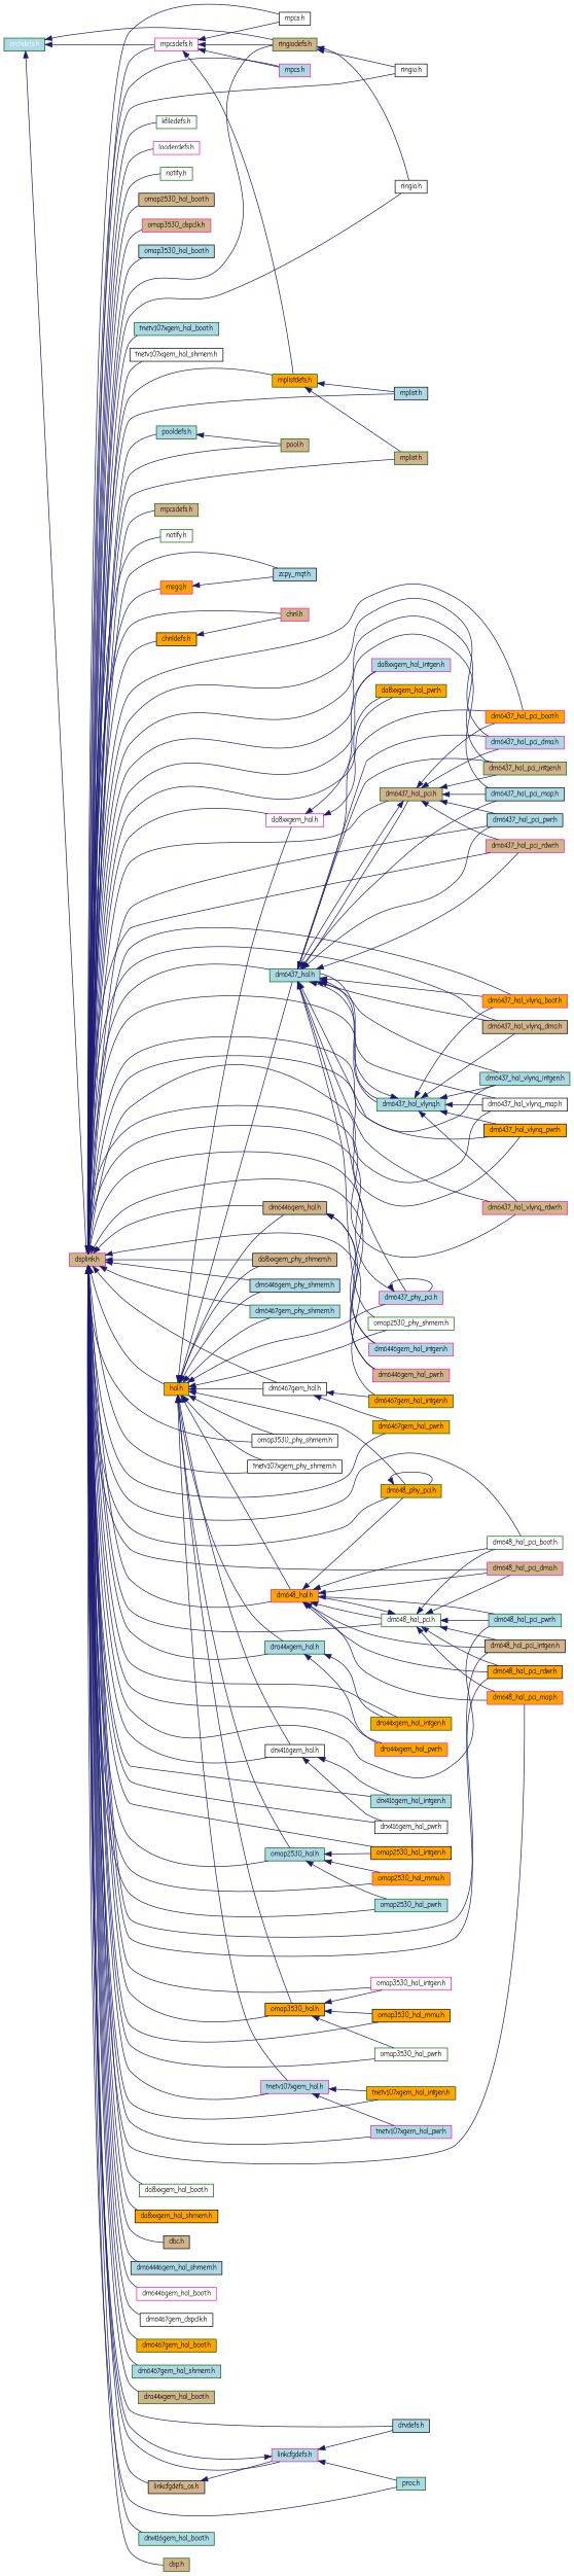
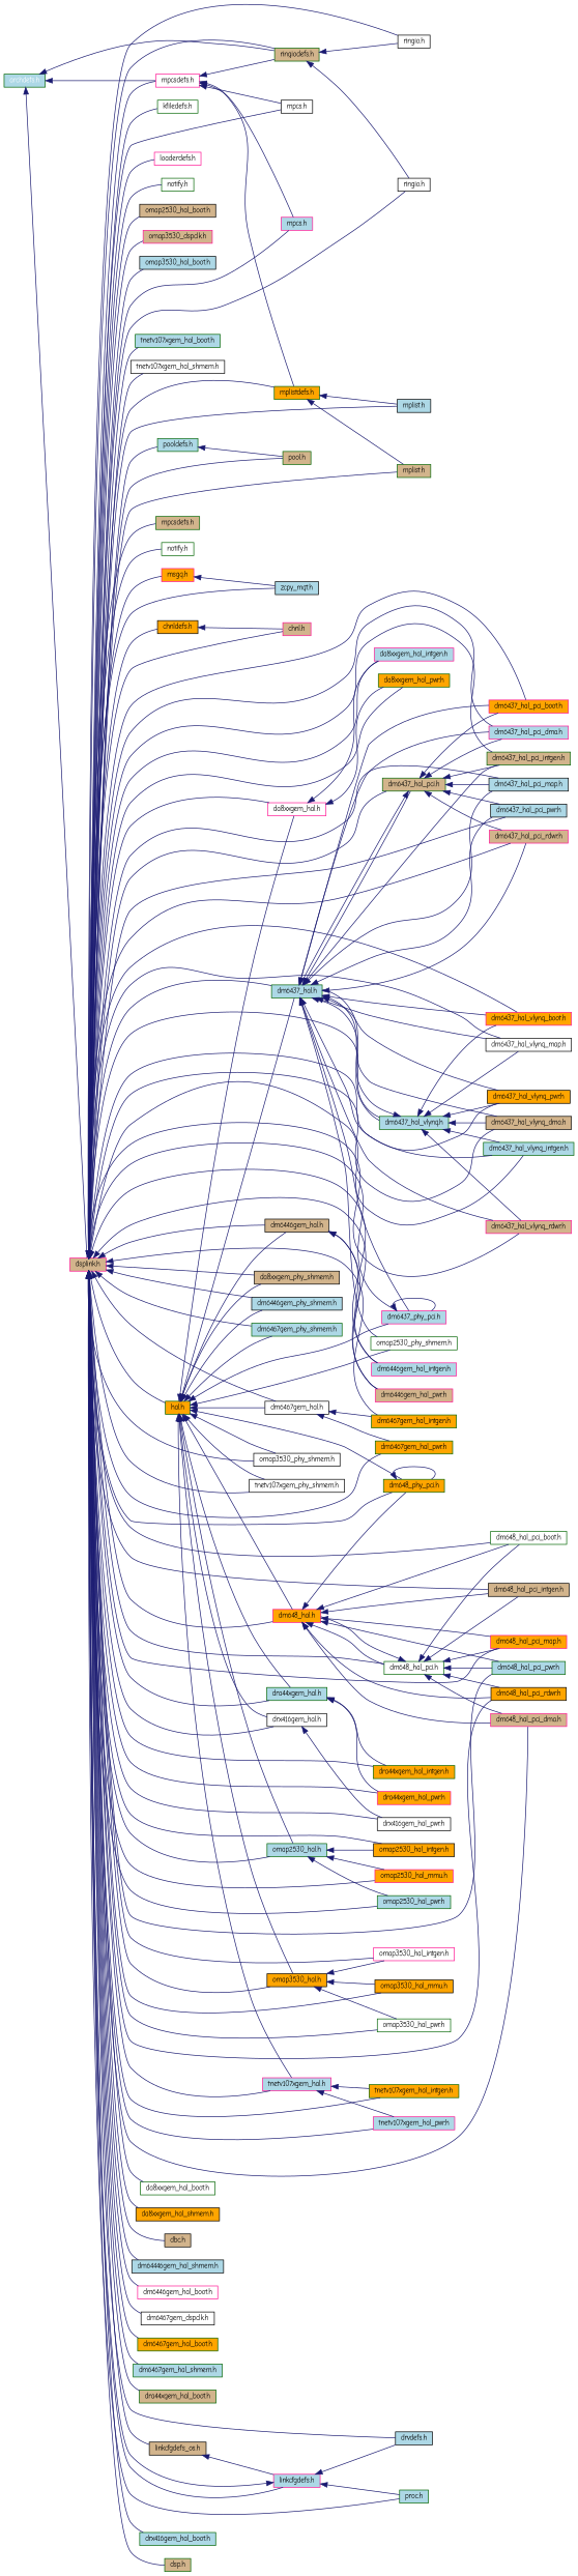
  digraph {
    fontname="Comic Neue"
    rankdir=LR
    node [color=darkgreen fillcolor=lightblue fontname="Comic Neue" fontsize=10 shape=record style=filled]
    edge [color=midnightblue dir=back fontname="Comic Neue" fontsize=10 labelfontname=Helvetica labelfontsize=10 style=solid]
    n1 [fontcolor=white height=0.2 label="archdefs.h" width=0.4]
    n2 [color=deeppink fillcolor=tan height=0.2 label="dsplink.h" width=0.4]
    n3 [color=deeppink fillcolor=white height=0.2 label="mpcsdefs.h" width=0.4]
    n4 [fillcolor=tan height=0.2 label="ringiodefs.h" width=0.4]
    n5 [color=black fillcolor=white height=0.2 label="mpcs.h" width=0.4]
    n6 [fillcolor=tan height=0.2 label="mpcsdefs.h" width=0.4]
    n7 [color=black height=0.2 label="mplist.h" width=0.4]
    n8 [fillcolor=white height=0.2 label="notify.h" width=0.4]
    n9 [color=black fillcolor=white height=0.2 label="ringio.h" width=0.4]
    n10 [color=black height=0.2 label="zcpy_mqt.h" width=0.4]
    n11 [color=deeppink fillcolor=tan height=0.2 label="chnl.h" width=0.4]
    n12 [color=black fillcolor=orange height=0.2 label="chnldefs.h" width=0.4]
    n13 [color=deeppink fillcolor=white height=0.2 label="da8xxgem_hal.h" width=0.4]
    n14 [color=deeppink height=0.2 label="da8xxgem_hal_intgen.h" width=0.4]
    n15 [fillcolor=orange height=0.2 label="da8xxgem_hal_pwr.h" width=0.4]
    n16 [fillcolor=white height=0.2 label="da8xxgem_hal_boot.h" width=0.4]
    n17 [color=black fillcolor=orange height=0.2 label="da8xxgem_hal_shmem.h" width=0.4]
    n18 [color=black fillcolor=tan height=0.2 label="da8xxgem_phy_shmem.h" width=0.4]
    n19 [color=black fillcolor=tan height=0.2 label="dbc.h" width=0.4]
    n20 [height=0.2 label="dm6437_hal.h" width=0.4]
    n21 [fillcolor=tan height=0.2 label="dm6437_hal_pci.h" width=0.4]
    n22 [color=deeppink fillcolor=orange height=0.2 label="dm6437_hal_pci_boot.h" width=0.4]
    n23 [color=deeppink height=0.2 label="dm6437_hal_pci_dma.h" width=0.4]
    n24 [fillcolor=tan height=0.2 label="dm6437_hal_pci_intgen.h" width=0.4]
    n25 [color=black height=0.2 label="dm6437_hal_pci_map.h" width=0.4]
    n26 [color=black height=0.2 label="dm6437_hal_pci_pwr.h" width=0.4]
    n27 [color=deeppink fillcolor=tan height=0.2 label="dm6437_hal_pci_rdwr.h" width=0.4]
    n28 [height=0.2 label="dm6437_hal_vlynq.h" width=0.4]
    n29 [color=deeppink fillcolor=orange height=0.2 label="dm6437_hal_vlynq_boot.h" width=0.4]
    n30 [color=black fillcolor=tan height=0.2 label="dm6437_hal_vlynq_dma.h" width=0.4]
    n31 [height=0.2 label="dm6437_hal_vlynq_intgen.h" width=0.4]
    n32 [color=black fillcolor=white height=0.2 label="dm6437_hal_vlynq_map.h" width=0.4]
    n33 [color=black fillcolor=orange height=0.2 label="dm6437_hal_vlynq_pwr.h" width=0.4]
    n34 [color=deeppink fillcolor=tan height=0.2 label="dm6437_hal_vlynq_rdwr.h" width=0.4]
    n35 [color=deeppink height=0.2 label="dm6437_phy_pci.h" width=0.4]
    n36 [color=black height=0.2 label="dm64446gem_hal_shmem.h" width=0.4]
    n37 [color=black fillcolor=tan height=0.2 label="dm6446gem_hal.h" width=0.4]
    n38 [color=deeppink height=0.2 label="dm6446gem_hal_intgen.h" width=0.4]
    n39 [color=deeppink fillcolor=tan height=0.2 label="dm6446gem_hal_pwr.h" width=0.4]
    n40 [color=deeppink fillcolor=white height=0.2 label="dm6446gem_hal_boot.h" width=0.4]
    n41 [color=black height=0.2 label="dm6446gem_phy_shmem.h" width=0.4]
    n42 [color=black fillcolor=white height=0.2 label="dm6467gem_dspclk.h" width=0.4]
    n43 [color=black fillcolor=white height=0.2 label="dm6467gem_hal.h" width=0.4]
    n44 [fillcolor=orange height=0.2 label="dm6467gem_hal_intgen.h" width=0.4]
    n45 [fillcolor=orange height=0.2 label="dm6467gem_hal_pwr.h" width=0.4]
    n46 [fillcolor=orange height=0.2 label="dm6467gem_hal_boot.h" width=0.4]
    n47 [height=0.2 label="dm6467gem_hal_shmem.h" width=0.4]
    n48 [height=0.2 label="dm6467gem_phy_shmem.h" width=0.4]
    n49 [color=deeppink fillcolor=orange height=0.2 label="dm648_hal.h" width=0.4]
    n50 [fillcolor=white height=0.2 label="dm648_hal_pci.h" width=0.4]
    n51 [fillcolor=white height=0.2 label="dm648_hal_pci_boot.h" width=0.4]
    n52 [color=deeppink fillcolor=tan height=0.2 label="dm648_hal_pci_dma.h" width=0.4]
    n53 [color=black fillcolor=tan height=0.2 label="dm648_hal_pci_intgen.h" width=0.4]
    n54 [color=deeppink fillcolor=orange height=0.2 label="dm648_hal_pci_map.h" width=0.4]
    n55 [height=0.2 label="dm648_hal_pci_pwr.h" width=0.4]
    n56 [color=black fillcolor=orange height=0.2 label="dm648_hal_pci_rdwr.h" width=0.4]
    n57 [fillcolor=orange height=0.2 label="dm648_phy_pci.h" width=0.4]
    n58 [height=0.2 label="dra44xgem_hal.h" width=0.4]
    n59 [fillcolor=orange height=0.2 label="dra44xgem_hal_intgen.h" width=0.4]
    n60 [color=deeppink fillcolor=orange height=0.2 label="dra44xgem_hal_pwr.h" width=0.4]
    n61 [fillcolor=tan height=0.2 label="dra44xgem_hal_boot.h" width=0.4]
    n62 [color=black height=0.2 label="drvdefs.h" width=0.4]
    n63 [color=black fillcolor=white height=0.2 label="drx416gem_hal.h" width=0.4]
-   n64 [height=0.2 label="drx416gem_hal_intgen.h" width=0.4]
    n65 [color=black fillcolor=white height=0.2 label="drx416gem_hal_pwr.h" width=0.4]
    n66 [height=0.2 label="drx416gem_hal_boot.h" width=0.4]
    n67 [fillcolor=tan height=0.2 label="dsp.h" width=0.4]
    n68 [fillcolor=orange height=0.2 label="hal.h" width=0.4]
    n69 [height=0.2 label="omap2530_hal.h" width=0.4]
    n70 [color=black fillcolor=orange height=0.2 label="omap2530_hal_intgen.h" width=0.4]
    n71 [color=deeppink fillcolor=orange height=0.2 label="omap2530_hal_mmu.h" width=0.4]
    n72 [height=0.2 label="omap2530_hal_pwr.h" width=0.4]
    n73 [color=black fillcolor=orange height=0.2 label="omap3530_hal.h" width=0.4]
    n74 [color=deeppink fillcolor=white height=0.2 label="omap3530_hal_intgen.h" width=0.4]
    n75 [color=black fillcolor=orange height=0.2 label="omap3530_hal_mmu.h" width=0.4]
    n76 [fillcolor=white height=0.2 label="omap3530_hal_pwr.h" width=0.4]
    n77 [color=black fillcolor=white height=0.2 label="omap3530_phy_shmem.h" width=0.4]
    n78 [color=deeppink height=0.2 label="tnetv107xgem_hal.h" width=0.4]
    n79 [fillcolor=orange height=0.2 label="tnetv107xgem_hal_intgen.h" width=0.4]
    n80 [color=deeppink height=0.2 label="tnetv107xgem_hal_pwr.h" width=0.4]
    n81 [color=black fillcolor=white height=0.2 label="tnetv107xgem_phy_shmem.h" width=0.4]
    n82 [fillcolor=white height=0.2 label="kfiledefs.h" width=0.4]
    n83 [color=deeppink height=0.2 label="linkcfgdefs.h" width=0.4]
    n84 [height=0.2 label="proc.h" width=0.4]
    n85 [color=black fillcolor=tan height=0.2 label="linkcfgdefs_os.h" width=0.4]
    n86 [color=deeppink fillcolor=white height=0.2 label="loaderdefs.h" width=0.4]
    n87 [color=deeppink height=0.2 label="mpcs.h" width=0.4]
    n88 [fillcolor=orange height=0.2 label="mplistdefs.h" width=0.4]
    n89 [fillcolor=tan height=0.2 label="mplist.h" width=0.4]
    n90 [color=black fillcolor=white height=0.2 label="ringio.h" width=0.4]
    n91 [color=deeppink fillcolor=orange height=0.2 label="msgq.h" width=0.4]
    n92 [fillcolor=white height=0.2 label="notify.h" width=0.4]
    n93 [color=black fillcolor=tan height=0.2 label="omap2530_hal_boot.h" width=0.4]
    n94 [color=deeppink fillcolor=tan height=0.2 label="omap3530_dspclk.h" width=0.4]
    n95 [color=black height=0.2 label="omap3530_hal_boot.h" width=0.4]
    n96 [fillcolor=tan height=0.2 label="pool.h" width=0.4]
    n97 [height=0.2 label="pooldefs.h" width=0.4]
    n98 [height=0.2 label="tnetv107xgem_hal_boot.h" width=0.4]
    n99 [color=black fillcolor=white height=0.2 label="tnetv107xgem_hal_shmem.h" width=0.4]
    n100 [fillcolor=white height=0.2 label="omap2530_phy_shmem.h" width=0.4]
    n1 -> n2
    n1 -> n3
    n1 -> n4
    n2 -> n3
    n2 -> n4
    n2 -> n5
    n2 -> n6
    n2 -> n7
    n2 -> n8
    n2 -> n9
    n2 -> n10
    n2 -> n11
    n2 -> n12
    n2 -> n13
    n2 -> n14
    n2 -> n15
    n2 -> n16
    n2 -> n17
    n2 -> n18
    n2 -> n19
    n2 -> n20
    n2 -> n21
    n2 -> n22
    n2 -> n23
    n2 -> n24
    n2 -> n25
    n2 -> n26
    n2 -> n27
    n2 -> n28
    n2 -> n29
    n2 -> n30
    n2 -> n31
    n2 -> n32
    n2 -> n33
    n2 -> n34
    n2 -> n35
    n2 -> n36
    n2 -> n37
    n2 -> n38
    n2 -> n39
    n2 -> n40
    n2 -> n41
    n2 -> n42
    n2 -> n43
    n2 -> n44
    n2 -> n45
    n2 -> n46
    n2 -> n47
    n2 -> n48
    n2 -> n49
    n2 -> n50
    n2 -> n51
    n2 -> n52
    n2 -> n53
    n2 -> n54
    n2 -> n55
    n2 -> n56
    n2 -> n57
    n2 -> n58
    n2 -> n59
    n2 -> n60
    n2 -> n61
    n2 -> n62
    n2 -> n63
-   n2 -> n64
    n2 -> n65
    n2 -> n66
    n2 -> n67
    n2 -> n68
    n2 -> n69
    n2 -> n70
    n2 -> n71
    n2 -> n72
    n2 -> n73
    n2 -> n74
    n2 -> n75
    n2 -> n76
    n2 -> n77
    n2 -> n78
    n2 -> n79
    n2 -> n80
    n2 -> n81
    n2 -> n82
    n2 -> n83
    n2 -> n84
    n2 -> n85
    n2 -> n86
    n2 -> n87
    n2 -> n88
    n2 -> n89
    n2 -> n90
    n2 -> n91
    n2 -> n92
    n2 -> n93
    n2 -> n94
    n2 -> n95
    n2 -> n96
    n2 -> n97
    n2 -> n98
    n2 -> n99
    n3 -> n4
    n3 -> n5
    n3 -> n87
    n3 -> n88
    n4 -> n9
    n4 -> n90
    n12 -> n11
    n13 -> n14
    n13 -> n15
    n20 -> n21
    n20 -> n22
    n20 -> n23
    n20 -> n24
    n20 -> n25
    n20 -> n26
    n20 -> n27
    n20 -> n28
    n20 -> n29
    n20 -> n30
    n20 -> n31
    n20 -> n32
    n20 -> n33
    n20 -> n34
    n20 -> n35
    n20 -> n100
    n21 -> n20
    n21 -> n22
    n21 -> n23
    n21 -> n24
    n21 -> n25
    n21 -> n26
    n21 -> n27
    n28 -> n20
    n28 -> n29
    n28 -> n30
    n28 -> n31
    n28 -> n32
    n28 -> n33
    n28 -> n34
    n35 -> n35
    n37 -> n38
    n37 -> n39
    n43 -> n44
    n43 -> n45
    n49 -> n50
    n49 -> n51
    n49 -> n52
    n49 -> n53
    n49 -> n54
    n49 -> n55
    n49 -> n56
    n49 -> n57
    n50 -> n49
    n50 -> n51
    n50 -> n52
    n50 -> n53
    n50 -> n54
    n50 -> n55
    n50 -> n56
    n57 -> n57
    n58 -> n59
    n58 -> n60
-   n63 -> n64
    n63 -> n65
    n68 -> n13
    n68 -> n18
    n68 -> n20
    n68 -> n35
    n68 -> n37
    n68 -> n41
    n68 -> n43
    n68 -> n48
    n68 -> n49
    n68 -> n57
    n68 -> n58
    n68 -> n63
    n68 -> n69
    n68 -> n73
    n68 -> n77
    n68 -> n78
    n68 -> n81
    n68 -> n100
    n69 -> n70
    n69 -> n71
    n69 -> n72
    n73 -> n74
    n73 -> n75
    n73 -> n76
    n78 -> n79
    n78 -> n80
    n83 -> n2
    n83 -> n62
    n83 -> n84
    n85 -> n83
    n88 -> n7
    n88 -> n89
    n91 -> n10
    n97 -> n96
  }
